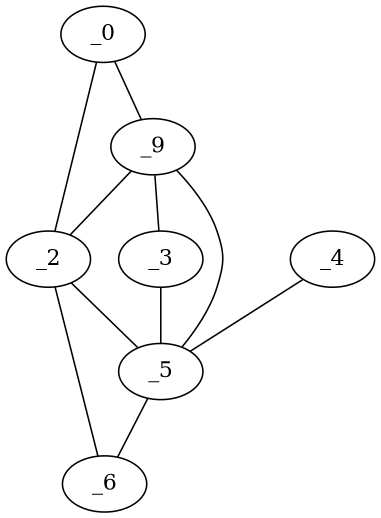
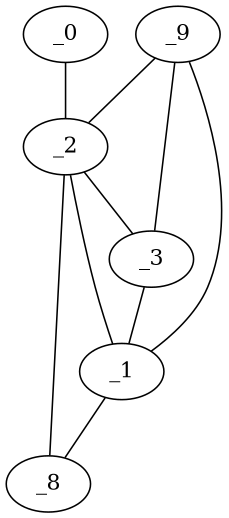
  graph {
    node [y=29]
    edge [valence=2]
    _0 [x=47 y=21]
    n2 [label=_9 x=49]
    _2 [x=52 y=20]
    _3 [x=53]
-   _5 [x=65 y=30]
-   _6 [x=79 y=24]
-   _4 [x=60 y=28]
-   _0 -- n2 [valence=1]
+   _5 [x=65 y=30 label=_1]
+   _6 [x=79 y=24 label=_8]
    _0 -- _2 [valence=1]
    n2 -- _2
    n2 -- _3
    n2 -- _5 [valence=1]
+   _2 -- _3
    _2 -- _5
    _2 -- _6 [valence=1]
    _3 -- _5
    _5 -- _6 [valence=1]
-   _4 -- _5
  }
